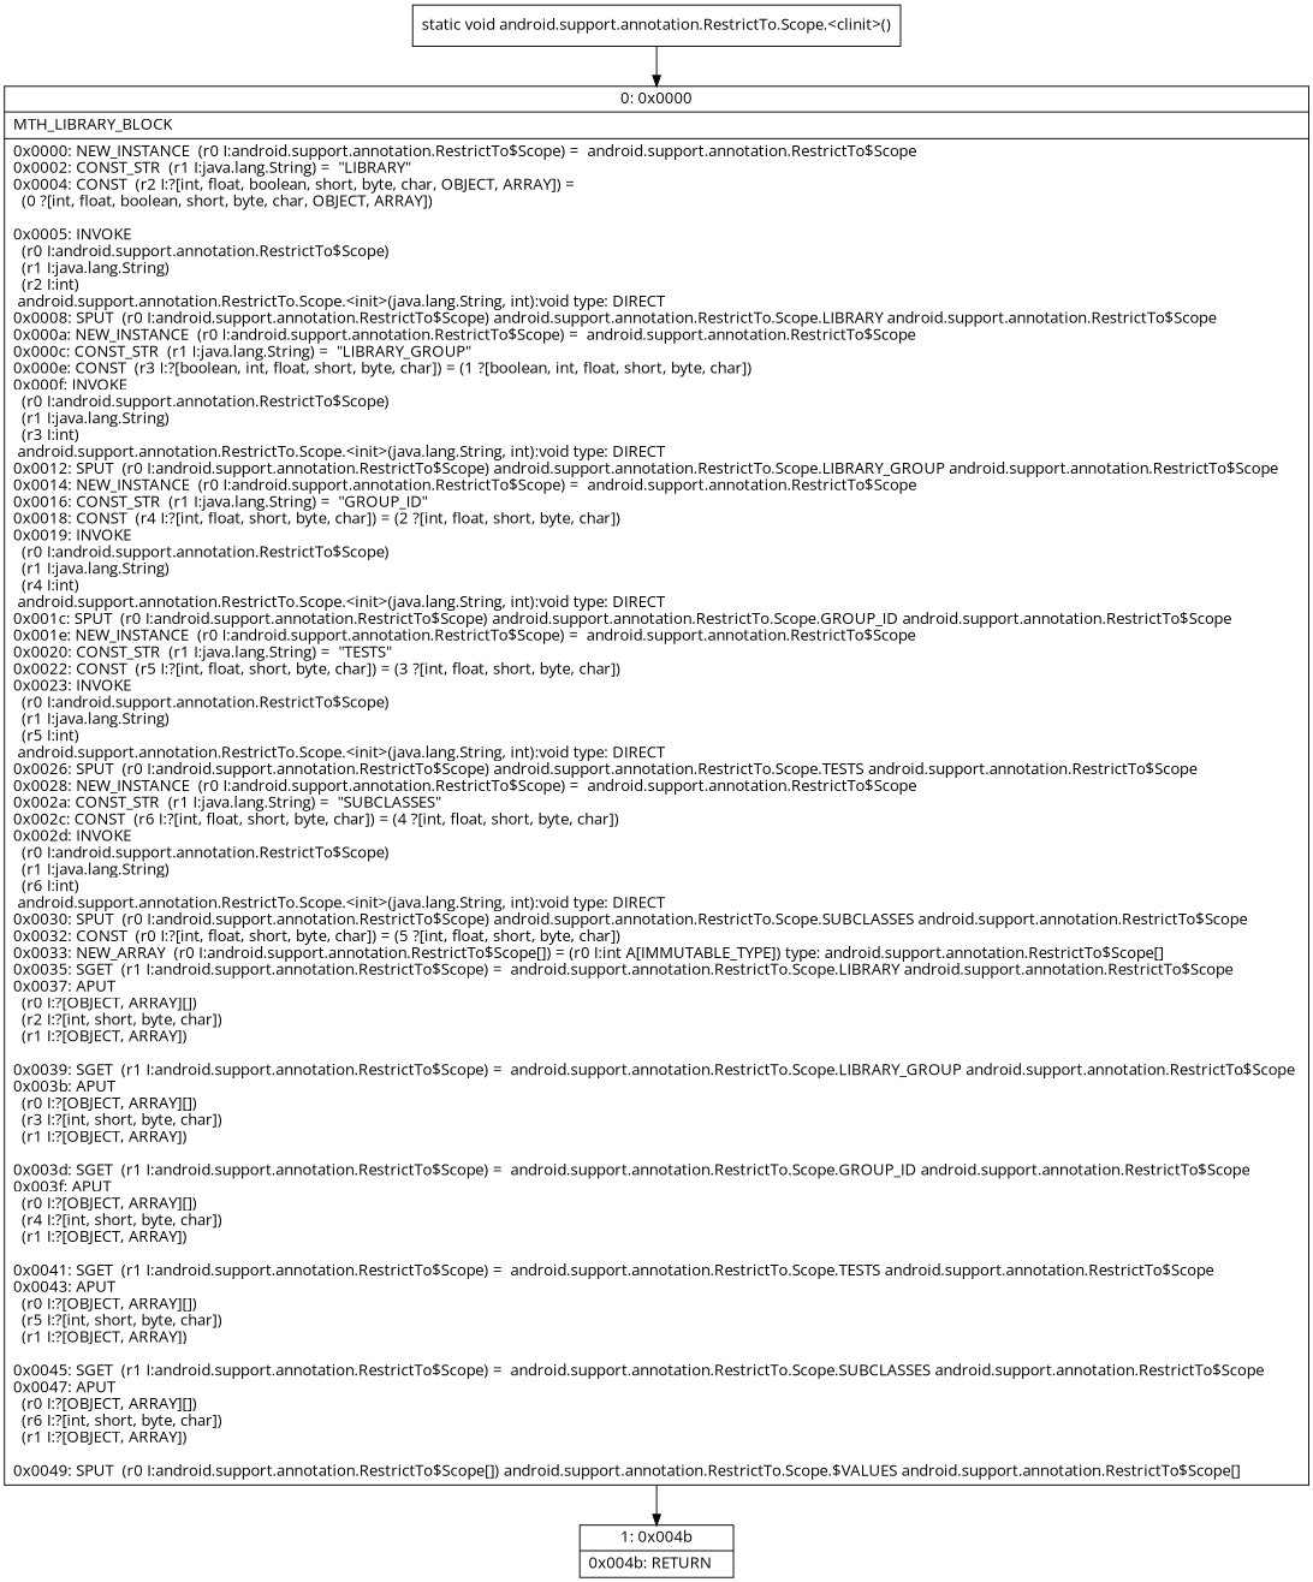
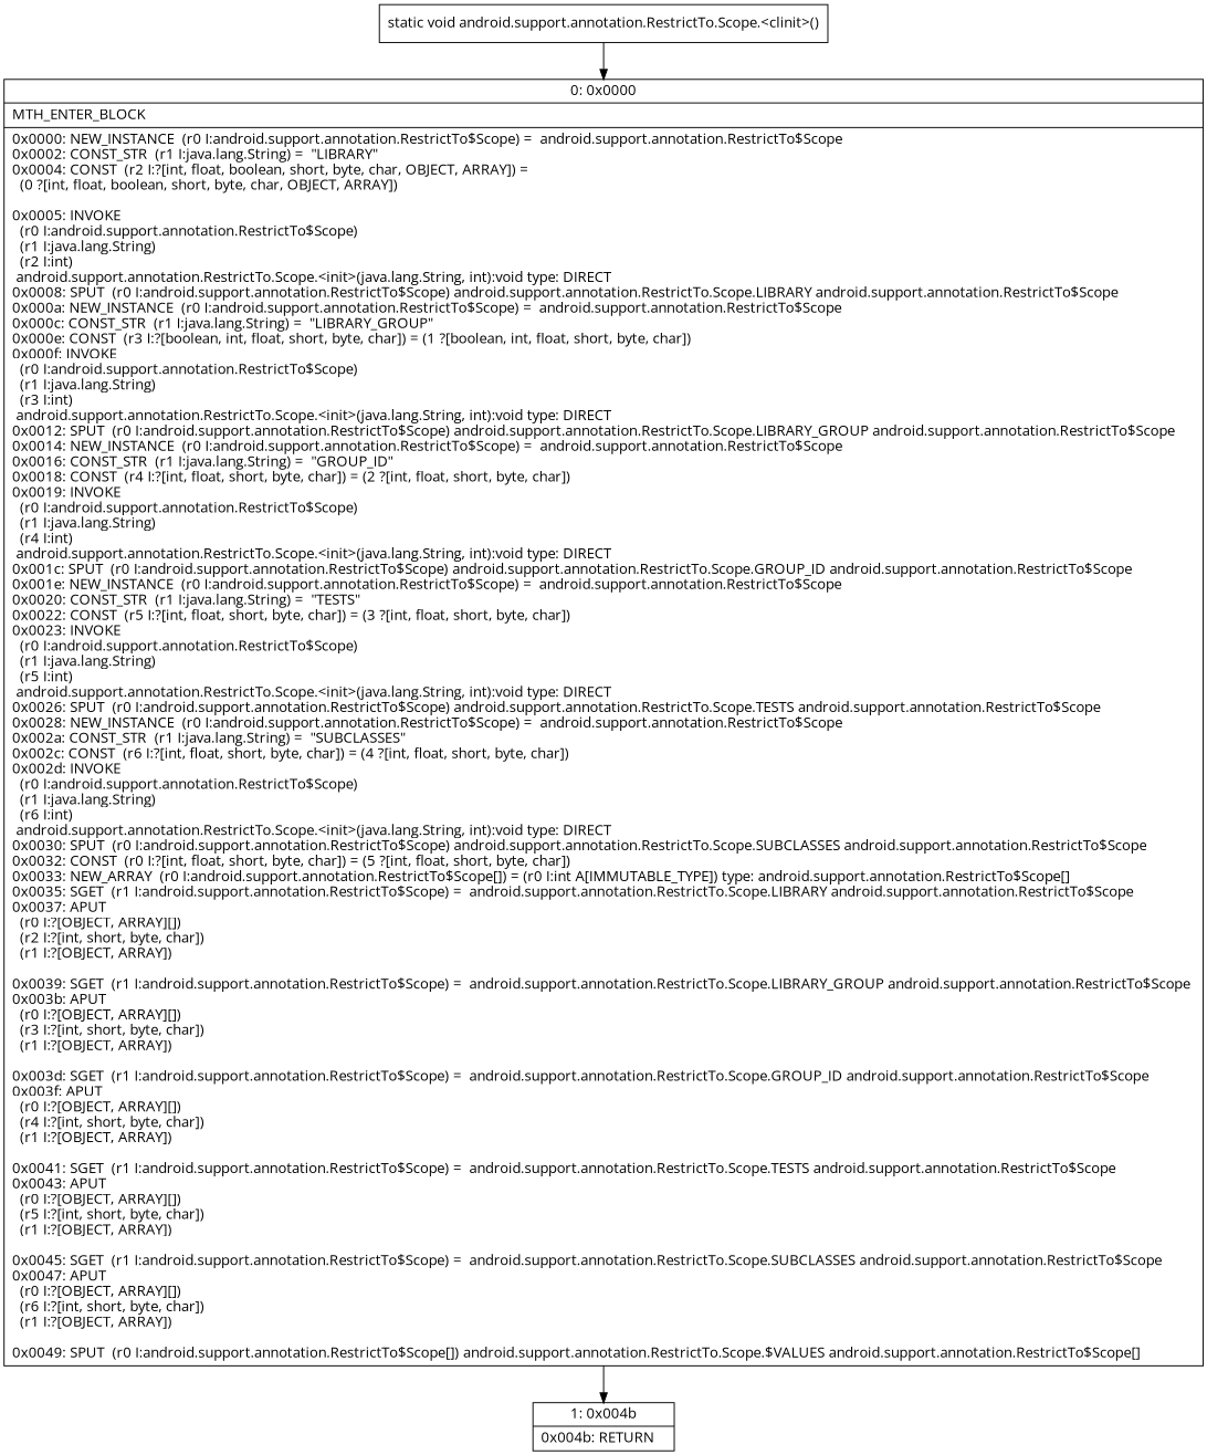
  digraph {
    fontname="Open Sans"
    node [shape=record fontname="Open Sans"]
    edge [fontname="Open Sans"]
-   n1 [label="{0\:\ 0x0000|MTH_LIBRARY_BLOCK\l|0x0000: NEW_INSTANCE  (r0 I:android.support.annotation.RestrictTo$Scope) =  android.support.annotation.RestrictTo$Scope \l0x0002: CONST_STR  (r1 I:java.lang.String) =  \"LIBRARY\" \l0x0004: CONST  (r2 I:?[int, float, boolean, short, byte, char, OBJECT, ARRAY]) = \l  (0 ?[int, float, boolean, short, byte, char, OBJECT, ARRAY])\l \l0x0005: INVOKE  \l  (r0 I:android.support.annotation.RestrictTo$Scope)\l  (r1 I:java.lang.String)\l  (r2 I:int)\l android.support.annotation.RestrictTo.Scope.\<init\>(java.lang.String, int):void type: DIRECT \l0x0008: SPUT  (r0 I:android.support.annotation.RestrictTo$Scope) android.support.annotation.RestrictTo.Scope.LIBRARY android.support.annotation.RestrictTo$Scope \l0x000a: NEW_INSTANCE  (r0 I:android.support.annotation.RestrictTo$Scope) =  android.support.annotation.RestrictTo$Scope \l0x000c: CONST_STR  (r1 I:java.lang.String) =  \"LIBRARY_GROUP\" \l0x000e: CONST  (r3 I:?[boolean, int, float, short, byte, char]) = (1 ?[boolean, int, float, short, byte, char]) \l0x000f: INVOKE  \l  (r0 I:android.support.annotation.RestrictTo$Scope)\l  (r1 I:java.lang.String)\l  (r3 I:int)\l android.support.annotation.RestrictTo.Scope.\<init\>(java.lang.String, int):void type: DIRECT \l0x0012: SPUT  (r0 I:android.support.annotation.RestrictTo$Scope) android.support.annotation.RestrictTo.Scope.LIBRARY_GROUP android.support.annotation.RestrictTo$Scope \l0x0014: NEW_INSTANCE  (r0 I:android.support.annotation.RestrictTo$Scope) =  android.support.annotation.RestrictTo$Scope \l0x0016: CONST_STR  (r1 I:java.lang.String) =  \"GROUP_ID\" \l0x0018: CONST  (r4 I:?[int, float, short, byte, char]) = (2 ?[int, float, short, byte, char]) \l0x0019: INVOKE  \l  (r0 I:android.support.annotation.RestrictTo$Scope)\l  (r1 I:java.lang.String)\l  (r4 I:int)\l android.support.annotation.RestrictTo.Scope.\<init\>(java.lang.String, int):void type: DIRECT \l0x001c: SPUT  (r0 I:android.support.annotation.RestrictTo$Scope) android.support.annotation.RestrictTo.Scope.GROUP_ID android.support.annotation.RestrictTo$Scope \l0x001e: NEW_INSTANCE  (r0 I:android.support.annotation.RestrictTo$Scope) =  android.support.annotation.RestrictTo$Scope \l0x0020: CONST_STR  (r1 I:java.lang.String) =  \"TESTS\" \l0x0022: CONST  (r5 I:?[int, float, short, byte, char]) = (3 ?[int, float, short, byte, char]) \l0x0023: INVOKE  \l  (r0 I:android.support.annotation.RestrictTo$Scope)\l  (r1 I:java.lang.String)\l  (r5 I:int)\l android.support.annotation.RestrictTo.Scope.\<init\>(java.lang.String, int):void type: DIRECT \l0x0026: SPUT  (r0 I:android.support.annotation.RestrictTo$Scope) android.support.annotation.RestrictTo.Scope.TESTS android.support.annotation.RestrictTo$Scope \l0x0028: NEW_INSTANCE  (r0 I:android.support.annotation.RestrictTo$Scope) =  android.support.annotation.RestrictTo$Scope \l0x002a: CONST_STR  (r1 I:java.lang.String) =  \"SUBCLASSES\" \l0x002c: CONST  (r6 I:?[int, float, short, byte, char]) = (4 ?[int, float, short, byte, char]) \l0x002d: INVOKE  \l  (r0 I:android.support.annotation.RestrictTo$Scope)\l  (r1 I:java.lang.String)\l  (r6 I:int)\l android.support.annotation.RestrictTo.Scope.\<init\>(java.lang.String, int):void type: DIRECT \l0x0030: SPUT  (r0 I:android.support.annotation.RestrictTo$Scope) android.support.annotation.RestrictTo.Scope.SUBCLASSES android.support.annotation.RestrictTo$Scope \l0x0032: CONST  (r0 I:?[int, float, short, byte, char]) = (5 ?[int, float, short, byte, char]) \l0x0033: NEW_ARRAY  (r0 I:android.support.annotation.RestrictTo$Scope[]) = (r0 I:int A[IMMUTABLE_TYPE]) type: android.support.annotation.RestrictTo$Scope[] \l0x0035: SGET  (r1 I:android.support.annotation.RestrictTo$Scope) =  android.support.annotation.RestrictTo.Scope.LIBRARY android.support.annotation.RestrictTo$Scope \l0x0037: APUT  \l  (r0 I:?[OBJECT, ARRAY][])\l  (r2 I:?[int, short, byte, char])\l  (r1 I:?[OBJECT, ARRAY])\l \l0x0039: SGET  (r1 I:android.support.annotation.RestrictTo$Scope) =  android.support.annotation.RestrictTo.Scope.LIBRARY_GROUP android.support.annotation.RestrictTo$Scope \l0x003b: APUT  \l  (r0 I:?[OBJECT, ARRAY][])\l  (r3 I:?[int, short, byte, char])\l  (r1 I:?[OBJECT, ARRAY])\l \l0x003d: SGET  (r1 I:android.support.annotation.RestrictTo$Scope) =  android.support.annotation.RestrictTo.Scope.GROUP_ID android.support.annotation.RestrictTo$Scope \l0x003f: APUT  \l  (r0 I:?[OBJECT, ARRAY][])\l  (r4 I:?[int, short, byte, char])\l  (r1 I:?[OBJECT, ARRAY])\l \l0x0041: SGET  (r1 I:android.support.annotation.RestrictTo$Scope) =  android.support.annotation.RestrictTo.Scope.TESTS android.support.annotation.RestrictTo$Scope \l0x0043: APUT  \l  (r0 I:?[OBJECT, ARRAY][])\l  (r5 I:?[int, short, byte, char])\l  (r1 I:?[OBJECT, ARRAY])\l \l0x0045: SGET  (r1 I:android.support.annotation.RestrictTo$Scope) =  android.support.annotation.RestrictTo.Scope.SUBCLASSES android.support.annotation.RestrictTo$Scope \l0x0047: APUT  \l  (r0 I:?[OBJECT, ARRAY][])\l  (r6 I:?[int, short, byte, char])\l  (r1 I:?[OBJECT, ARRAY])\l \l0x0049: SPUT  (r0 I:android.support.annotation.RestrictTo$Scope[]) android.support.annotation.RestrictTo.Scope.$VALUES android.support.annotation.RestrictTo$Scope[] \l}"]
+   n1 [label="{0\:\ 0x0000|MTH_ENTER_BLOCK\l|0x0000: NEW_INSTANCE  (r0 I:android.support.annotation.RestrictTo$Scope) =  android.support.annotation.RestrictTo$Scope \l0x0002: CONST_STR  (r1 I:java.lang.String) =  \"LIBRARY\" \l0x0004: CONST  (r2 I:?[int, float, boolean, short, byte, char, OBJECT, ARRAY]) = \l  (0 ?[int, float, boolean, short, byte, char, OBJECT, ARRAY])\l \l0x0005: INVOKE  \l  (r0 I:android.support.annotation.RestrictTo$Scope)\l  (r1 I:java.lang.String)\l  (r2 I:int)\l android.support.annotation.RestrictTo.Scope.\<init\>(java.lang.String, int):void type: DIRECT \l0x0008: SPUT  (r0 I:android.support.annotation.RestrictTo$Scope) android.support.annotation.RestrictTo.Scope.LIBRARY android.support.annotation.RestrictTo$Scope \l0x000a: NEW_INSTANCE  (r0 I:android.support.annotation.RestrictTo$Scope) =  android.support.annotation.RestrictTo$Scope \l0x000c: CONST_STR  (r1 I:java.lang.String) =  \"LIBRARY_GROUP\" \l0x000e: CONST  (r3 I:?[boolean, int, float, short, byte, char]) = (1 ?[boolean, int, float, short, byte, char]) \l0x000f: INVOKE  \l  (r0 I:android.support.annotation.RestrictTo$Scope)\l  (r1 I:java.lang.String)\l  (r3 I:int)\l android.support.annotation.RestrictTo.Scope.\<init\>(java.lang.String, int):void type: DIRECT \l0x0012: SPUT  (r0 I:android.support.annotation.RestrictTo$Scope) android.support.annotation.RestrictTo.Scope.LIBRARY_GROUP android.support.annotation.RestrictTo$Scope \l0x0014: NEW_INSTANCE  (r0 I:android.support.annotation.RestrictTo$Scope) =  android.support.annotation.RestrictTo$Scope \l0x0016: CONST_STR  (r1 I:java.lang.String) =  \"GROUP_ID\" \l0x0018: CONST  (r4 I:?[int, float, short, byte, char]) = (2 ?[int, float, short, byte, char]) \l0x0019: INVOKE  \l  (r0 I:android.support.annotation.RestrictTo$Scope)\l  (r1 I:java.lang.String)\l  (r4 I:int)\l android.support.annotation.RestrictTo.Scope.\<init\>(java.lang.String, int):void type: DIRECT \l0x001c: SPUT  (r0 I:android.support.annotation.RestrictTo$Scope) android.support.annotation.RestrictTo.Scope.GROUP_ID android.support.annotation.RestrictTo$Scope \l0x001e: NEW_INSTANCE  (r0 I:android.support.annotation.RestrictTo$Scope) =  android.support.annotation.RestrictTo$Scope \l0x0020: CONST_STR  (r1 I:java.lang.String) =  \"TESTS\" \l0x0022: CONST  (r5 I:?[int, float, short, byte, char]) = (3 ?[int, float, short, byte, char]) \l0x0023: INVOKE  \l  (r0 I:android.support.annotation.RestrictTo$Scope)\l  (r1 I:java.lang.String)\l  (r5 I:int)\l android.support.annotation.RestrictTo.Scope.\<init\>(java.lang.String, int):void type: DIRECT \l0x0026: SPUT  (r0 I:android.support.annotation.RestrictTo$Scope) android.support.annotation.RestrictTo.Scope.TESTS android.support.annotation.RestrictTo$Scope \l0x0028: NEW_INSTANCE  (r0 I:android.support.annotation.RestrictTo$Scope) =  android.support.annotation.RestrictTo$Scope \l0x002a: CONST_STR  (r1 I:java.lang.String) =  \"SUBCLASSES\" \l0x002c: CONST  (r6 I:?[int, float, short, byte, char]) = (4 ?[int, float, short, byte, char]) \l0x002d: INVOKE  \l  (r0 I:android.support.annotation.RestrictTo$Scope)\l  (r1 I:java.lang.String)\l  (r6 I:int)\l android.support.annotation.RestrictTo.Scope.\<init\>(java.lang.String, int):void type: DIRECT \l0x0030: SPUT  (r0 I:android.support.annotation.RestrictTo$Scope) android.support.annotation.RestrictTo.Scope.SUBCLASSES android.support.annotation.RestrictTo$Scope \l0x0032: CONST  (r0 I:?[int, float, short, byte, char]) = (5 ?[int, float, short, byte, char]) \l0x0033: NEW_ARRAY  (r0 I:android.support.annotation.RestrictTo$Scope[]) = (r0 I:int A[IMMUTABLE_TYPE]) type: android.support.annotation.RestrictTo$Scope[] \l0x0035: SGET  (r1 I:android.support.annotation.RestrictTo$Scope) =  android.support.annotation.RestrictTo.Scope.LIBRARY android.support.annotation.RestrictTo$Scope \l0x0037: APUT  \l  (r0 I:?[OBJECT, ARRAY][])\l  (r2 I:?[int, short, byte, char])\l  (r1 I:?[OBJECT, ARRAY])\l \l0x0039: SGET  (r1 I:android.support.annotation.RestrictTo$Scope) =  android.support.annotation.RestrictTo.Scope.LIBRARY_GROUP android.support.annotation.RestrictTo$Scope \l0x003b: APUT  \l  (r0 I:?[OBJECT, ARRAY][])\l  (r3 I:?[int, short, byte, char])\l  (r1 I:?[OBJECT, ARRAY])\l \l0x003d: SGET  (r1 I:android.support.annotation.RestrictTo$Scope) =  android.support.annotation.RestrictTo.Scope.GROUP_ID android.support.annotation.RestrictTo$Scope \l0x003f: APUT  \l  (r0 I:?[OBJECT, ARRAY][])\l  (r4 I:?[int, short, byte, char])\l  (r1 I:?[OBJECT, ARRAY])\l \l0x0041: SGET  (r1 I:android.support.annotation.RestrictTo$Scope) =  android.support.annotation.RestrictTo.Scope.TESTS android.support.annotation.RestrictTo$Scope \l0x0043: APUT  \l  (r0 I:?[OBJECT, ARRAY][])\l  (r5 I:?[int, short, byte, char])\l  (r1 I:?[OBJECT, ARRAY])\l \l0x0045: SGET  (r1 I:android.support.annotation.RestrictTo$Scope) =  android.support.annotation.RestrictTo.Scope.SUBCLASSES android.support.annotation.RestrictTo$Scope \l0x0047: APUT  \l  (r0 I:?[OBJECT, ARRAY][])\l  (r6 I:?[int, short, byte, char])\l  (r1 I:?[OBJECT, ARRAY])\l \l0x0049: SPUT  (r0 I:android.support.annotation.RestrictTo$Scope[]) android.support.annotation.RestrictTo.Scope.$VALUES android.support.annotation.RestrictTo$Scope[] \l}"]
    n2 [label="{1\:\ 0x004b|0x004b: RETURN   \l}"]
    n3 [label="{static void android.support.annotation.RestrictTo.Scope.\<clinit\>() }"]
    n1 -> n2
    n3 -> n1
  }
